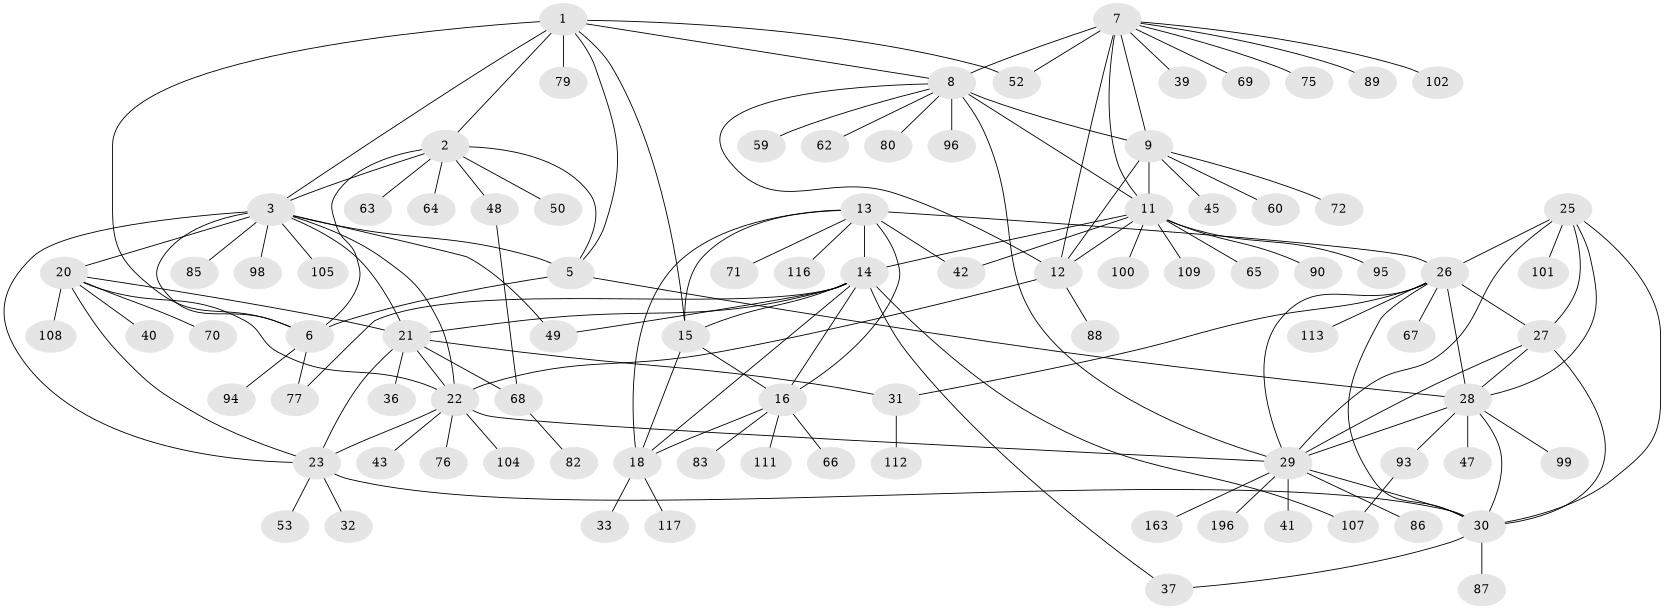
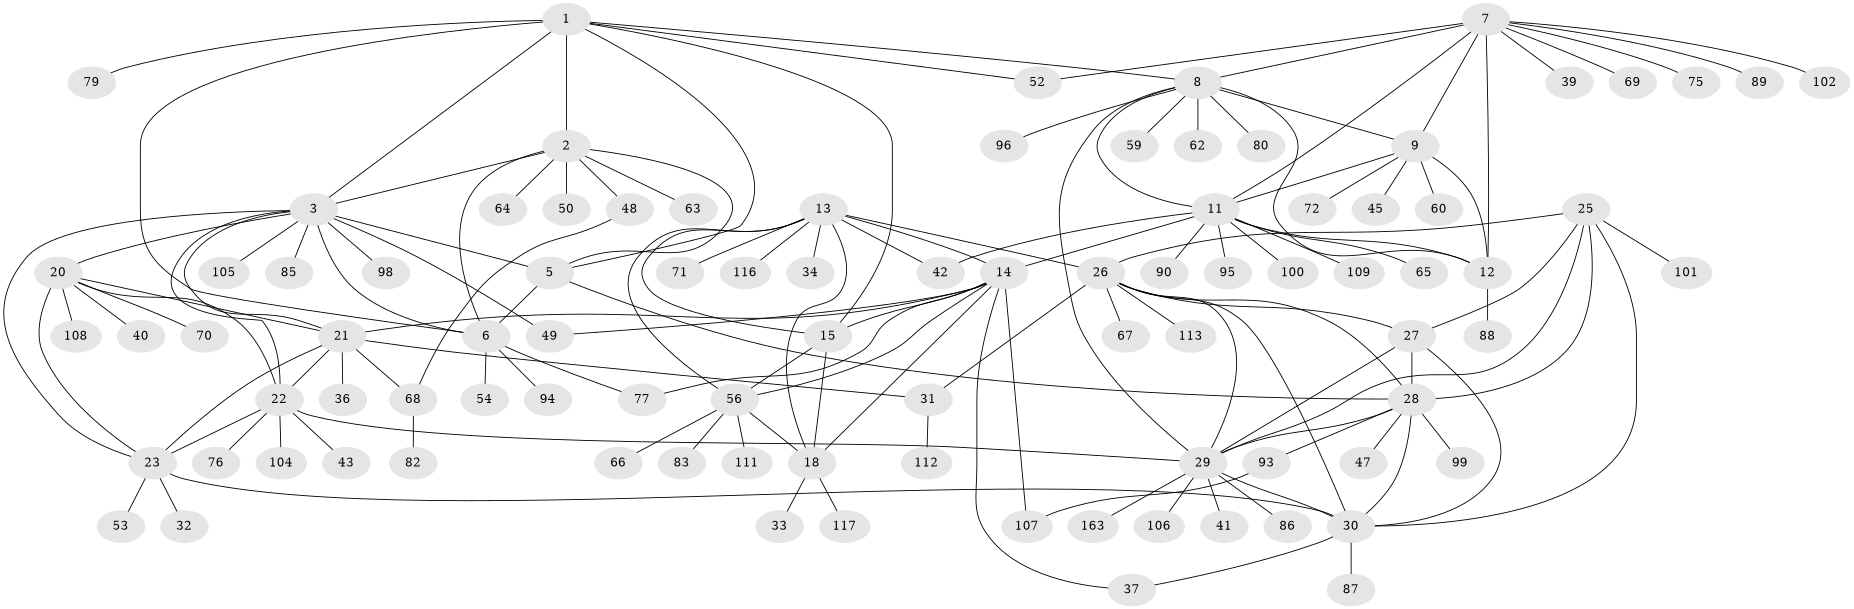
  graph {
    node [color=gray90 style=filled]
    1 [super="+78"]
    2 [super="+4"]
    3 [super="+19"]
    5 [super="+57"]
    6 [super="+110"]
    8 [super="+73"]
    15 [super="+118"]
    52
    79
    48
    50
    63
    64
    20 [super="+44"]
    21 [super="+119"]
    22
    23 [super="+24"]
    49
    85
    98
    105
    28 [super="+97"]
+   54
    77
    94 [super="+114"]
    9 [super="+74"]
    11 [super="+56"]
    12 [super="+92"]
    29 [super="+84"]
    59
    62
    80
    96
-   16 [super="+17"]
+   16 [super="+17" label=56]
    18
    68 [super="+81"]
    40
    70
    108
    31 [super="+55"]
    36
    43 [super="+51"]
    76
    104
    30 [super="+61"]
    32 [super="+115"]
    53
    47
    93
    99
    7 [super="+10"]
    39
    69
    75
    89
    102
    45
    60
    72
    14 [super="+46"]
    42
    65
    90
    95 [super="+120"]
    100
    109
    88
    41
    86
    n70 [label=163]
-   106 [label=196]
+   106
    37
    107
    13 [super="+38"]
    26 [super="+35"]
+   34
    71
    116
    66
    83
    111
    33
    117
    27 [super="+91"]
    67
    113
    112
    82
    87
    25
    101
    1 -- 2 [weight=2]
    1 -- 3
    1 -- 5
    1 -- 6
    1 -- 8
    1 -- 15
    1 -- 52
    1 -- 79
    2 -- 3 [weight=2]
    2 -- 5 [weight=2]
    2 -- 6 [weight=2]
    2 -- 48
    2 -- 50
    2 -- 63
    2 -- 64
    3 -- 5
    3 -- 6
    3 -- 20
    3 -- 21
    3 -- 22
    3 -- 23 [weight=2]
    3 -- 49
    3 -- 85
    3 -- 98
    3 -- 105
    5 -- 6
    5 -- 28
+   6 -- 54
    6 -- 77
    6 -- 94
    8 -- 9
    8 -- 11
    8 -- 12
    8 -- 29
    8 -- 59
    8 -- 62
    8 -- 80
    8 -- 96
    15 -- 16 [weight=2]
    15 -- 18
    48 -- 68
    20 -- 21
    20 -- 22
    20 -- 23 [weight=2]
    20 -- 40
    20 -- 70
    20 -- 108
    21 -- 22
    21 -- 23 [weight=2]
    21 -- 68
    21 -- 31
    21 -- 36
    22 -- 23 [weight=2]
    22 -- 29
    22 -- 43
    22 -- 76
    22 -- 104
    23 -- 30
    23 -- 32
    23 -- 53
    28 -- 29
    28 -- 30
    28 -- 47
    28 -- 93
    28 -- 99
    9 -- 11
    9 -- 12
    9 -- 45
    9 -- 60
    9 -- 72
    11 -- 12
    11 -- 14
    11 -- 42
    11 -- 65
    11 -- 90
    11 -- 95
    11 -- 100
    11 -- 109
-   12 -- 22
    12 -- 88
    29 -- 30
    29 -- 41
    29 -- 86
    29 -- n70
    29 -- 106
    16 -- 18 [weight=2]
    16 -- 66
    16 -- 83
    16 -- 111
    18 -- 33
    18 -- 117
    68 -- 82
    31 -- 112
    30 -- 37
    30 -- 87
    93 -- 107
    7 -- 8 [weight=2]
    7 -- 52
    7 -- 9 [weight=2]
    7 -- 11 [weight=2]
    7 -- 12 [weight=2]
    7 -- 39
    7 -- 69
    7 -- 75
    7 -- 89
    7 -- 102
    14 -- 15
    14 -- 21 [weight=2]
    14 -- 49
    14 -- 77
    14 -- 16 [weight=2]
    14 -- 18
    14 -- 37
    14 -- 107
    13 -- 15
    13 -- 16 [weight=2]
    13 -- 18
    13 -- 14
    13 -- 42
    13 -- 26
+   13 -- 34
    13 -- 71
    13 -- 116
    26 -- 28
    26 -- 29
    26 -- 31
    26 -- 30
    26 -- 27
    26 -- 67
    26 -- 113
    27 -- 28
    27 -- 29
    27 -- 30
    25 -- 28
    25 -- 29
    25 -- 30
    25 -- 26
    25 -- 27
    25 -- 101
  }
